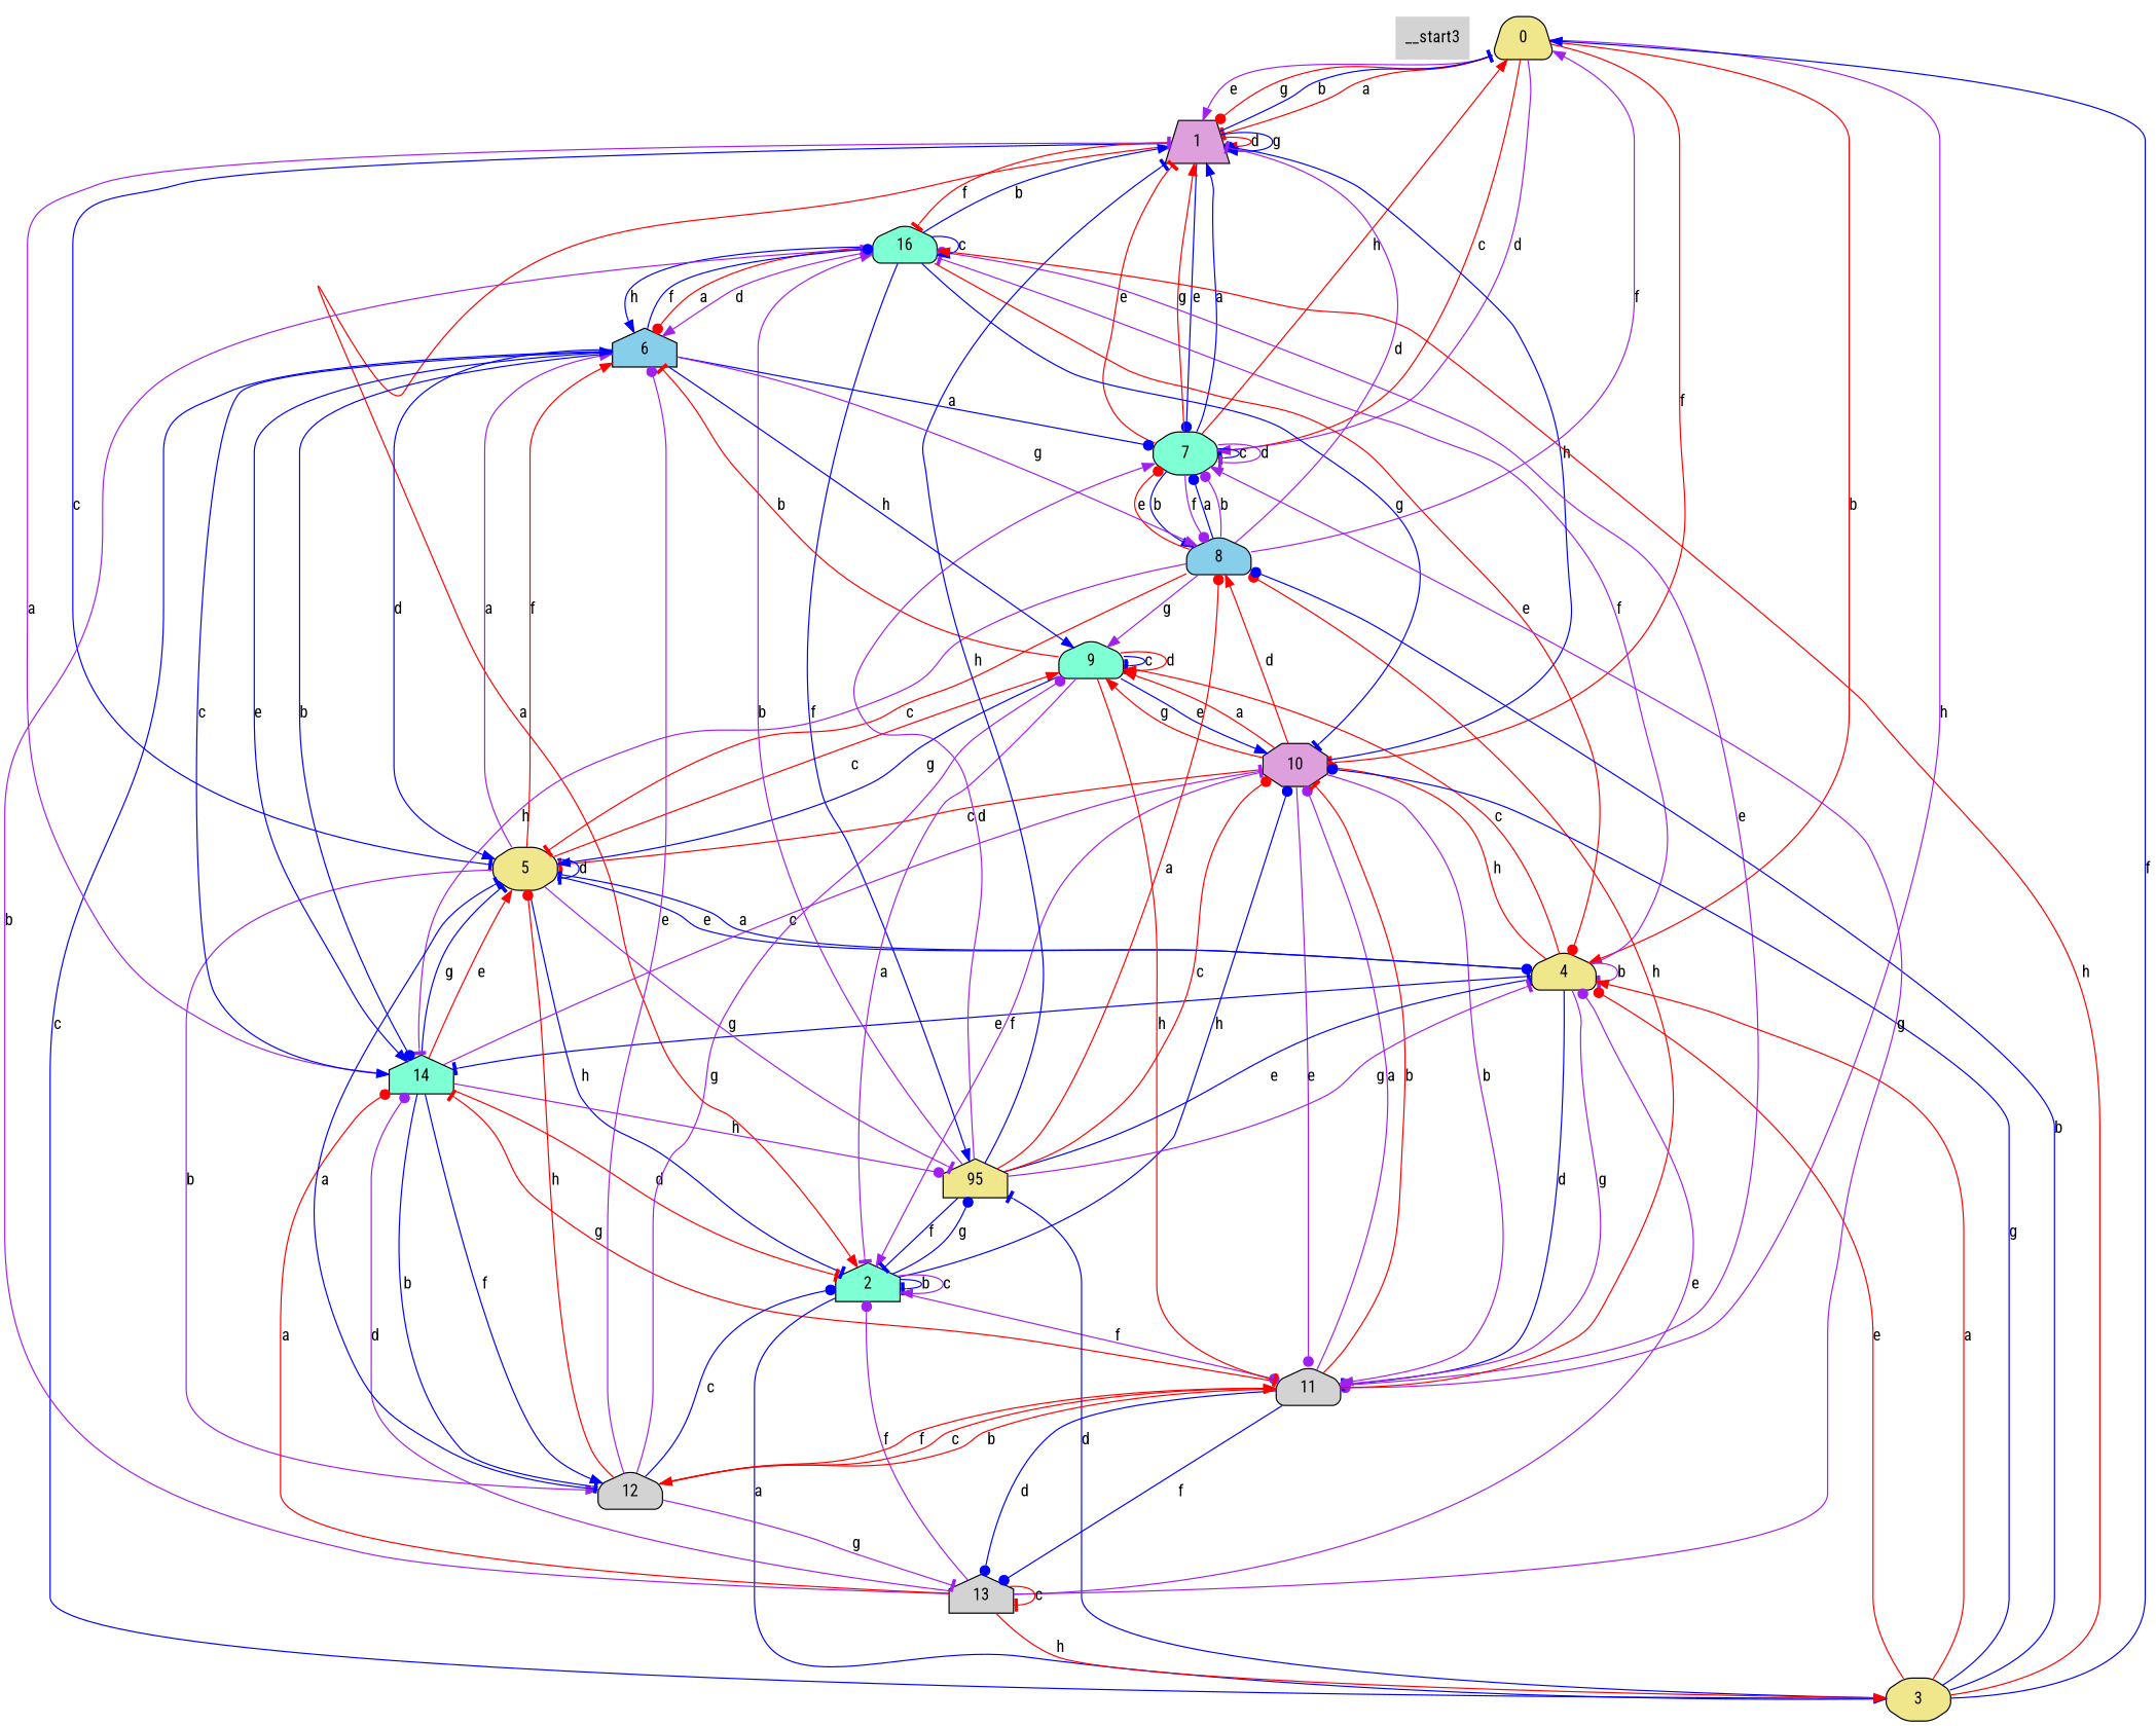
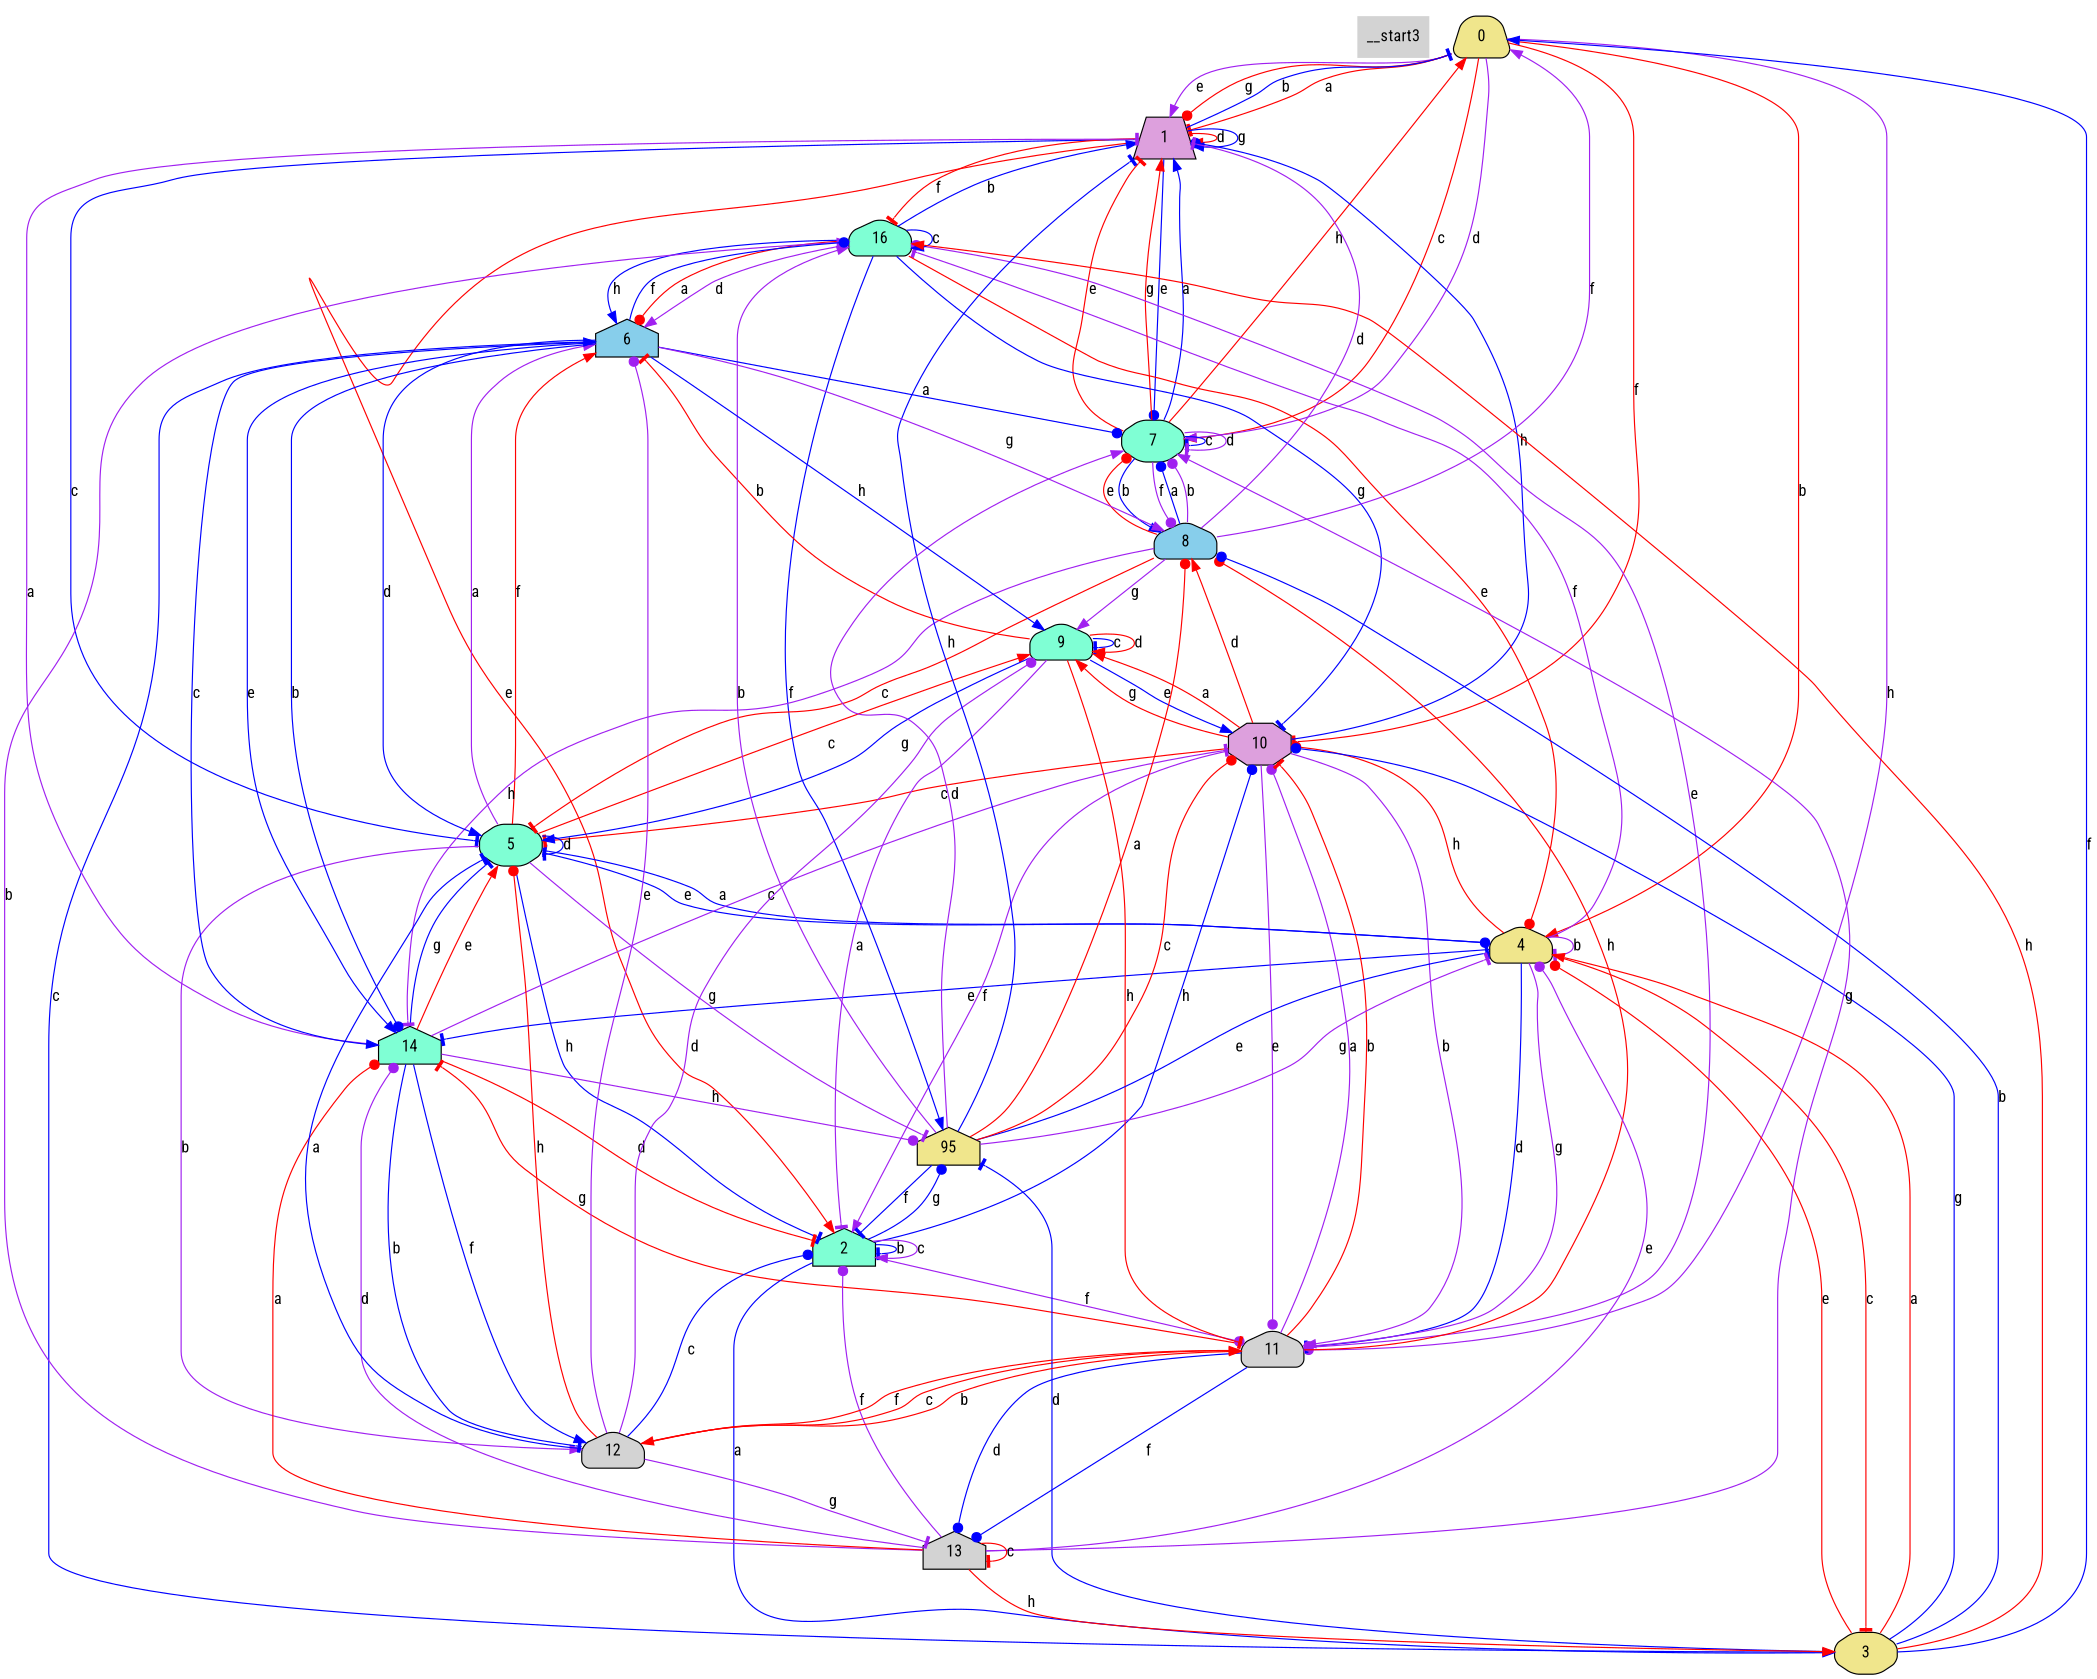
  digraph {
    fontname="Roboto Condensed"
    rankdir=TB
    node [fillcolor=khaki fontname="Roboto Condensed" shape=house style="rounded,filled" color=black]
    edge [arrowhead=normal color=blue fontname="Roboto Condensed"]
    n1 [fillcolor=lightgrey label=__start3 shape=none style=filled color=""]
    n2 [label=0 shape=trapezium]
    n3 [fillcolor=plum label=1 shape=trapezium style=filled]
    n4 [label=4]
    n5 [fillcolor=aquamarine label=7 shape=octagon]
    n6 [fillcolor=plum label=10 shape=octagon style=filled]
    n7 [fillcolor=lightgrey label=11]
    n8 [fillcolor=aquamarine label=2 style=filled]
-   n9 [label=5 shape=octagon]
+   n9 [fillcolor=aquamarine label=5 shape=octagon]
    n10 [fillcolor=aquamarine label=16]
    n11 [label=3 shape=octagon]
    n12 [fillcolor=aquamarine label=14 style=filled]
    n13 [fillcolor=skyblue label=8]
    n14 [fillcolor=aquamarine label=9]
    n15 [fillcolor=lightgrey label=13 style=filled]
    n16 [fillcolor=lightgrey label=12]
    n17 [label=95 style=filled]
    n18 [fillcolor=skyblue label=6 style=filled]
    n2 -> n3 [arrowhead=tee color=red label=a]
    n2 -> n3 [color=purple label=e]
    n2 -> n3 [arrowhead=dot color=red label=g]
    n2 -> n4 [color=red label=b]
    n2 -> n5 [color=red label=c]
    n2 -> n5 [color=purple label=d]
    n2 -> n6 [arrowhead=tee color=red label=f]
    n2 -> n7 [arrowhead=dot color=purple label=h]
    n3 -> n2 [arrowhead=tee label=b]
    n3 -> n3 [color=red label=d]
    n3 -> n3 [label=g]
    n3 -> n5 [arrowhead=dot label=e]
-   n3 -> n8 [color=red label=a]
+   n3 -> n8 [color=red label=e]
    n3 -> n9 [arrowhead=tee label=c]
    n3 -> n10 [arrowhead=tee color=red label=f]
    n4 -> n4 [arrowhead=tee color=purple label=b]
    n4 -> n6 [arrowhead=dot color=red label=h]
    n4 -> n7 [arrowhead=tee label=d]
    n4 -> n7 [arrowhead=dot color=purple label=g]
    n4 -> n9 [arrowhead=tee label=a]
    n4 -> n10 [arrowhead=tee color=purple label=f]
-   n4 -> n14 [arrowhead=tee color=red label=c]
+   n4 -> n11 [arrowhead=tee color=red label=c]
    n4 -> n12 [arrowhead=tee label=e]
    n5 -> n2 [color=red label=h]
    n5 -> n3 [label=a]
    n5 -> n3 [arrowhead=tee color=red label=e]
    n5 -> n3 [color=red label=g]
    n5 -> n5 [arrowhead=tee label=c]
    n5 -> n5 [arrowhead=tee color=purple label=d]
    n5 -> n13 [label=b]
    n5 -> n13 [arrowhead=dot color=purple label=f]
    n6 -> n3 [arrowhead=dot label=h]
    n6 -> n7 [color=purple label=b]
    n6 -> n7 [arrowhead=dot color=purple label=e]
    n6 -> n8 [color=purple label=f]
    n6 -> n9 [arrowhead=tee color=red label=c]
    n6 -> n13 [color=red label=d]
    n6 -> n14 [color=red label=a]
    n6 -> n14 [color=red label=g]
    n7 -> n6 [arrowhead=dot color=purple label=a]
    n7 -> n6 [arrowhead=tee color=red label=b]
    n7 -> n10 [arrowhead=dot color=purple label=e]
    n7 -> n12 [arrowhead=tee color=red label=g]
    n7 -> n13 [arrowhead=dot color=red label=h]
    n7 -> n15 [arrowhead=dot label=d]
    n7 -> n15 [arrowhead=dot label=f]
    n7 -> n16 [color=red label=c]
    n8 -> n6 [arrowhead=dot label=h]
    n8 -> n7 [arrowhead=dot color=purple label=f]
    n8 -> n8 [arrowhead=tee label=b]
    n8 -> n8 [color=purple label=c]
    n8 -> n11 [label=a]
    n8 -> n17 [arrowhead=dot label=g]
    n9 -> n4 [arrowhead=dot label=e]
    n9 -> n8 [arrowhead=tee label=h]
    n9 -> n9 [arrowhead=tee label=d]
    n9 -> n14 [color=red label=c]
    n9 -> n16 [color=purple label=b]
    n9 -> n17 [arrowhead=tee color=purple label=g]
    n9 -> n18 [color=purple label=a]
    n9 -> n18 [color=red label=f]
    n10 -> n3 [label=b]
    n10 -> n4 [arrowhead=dot color=red label=e]
    n10 -> n6 [arrowhead=tee label=g]
    n10 -> n10 [label=c]
    n10 -> n17 [label=f]
    n10 -> n18 [arrowhead=dot color=red label=a]
    n10 -> n18 [color=purple label=d]
    n10 -> n18 [label=h]
    n11 -> n2 [label=f]
    n11 -> n4 [color=red label=a]
    n11 -> n4 [arrowhead=dot color=red label=e]
    n11 -> n6 [arrowhead=dot label=g]
    n11 -> n10 [color=red label=h]
    n11 -> n13 [arrowhead=dot label=b]
    n11 -> n17 [arrowhead=tee label=d]
    n11 -> n18 [label=c]
    n12 -> n3 [arrowhead=tee color=purple label=a]
    n12 -> n6 [arrowhead=tee color=purple label=c]
    n12 -> n8 [arrowhead=tee color=red label=d]
    n12 -> n9 [color=red label=e]
    n12 -> n9 [arrowhead=tee label=g]
    n12 -> n16 [arrowhead=tee label=b]
    n12 -> n16 [label=f]
    n12 -> n17 [arrowhead=dot color=purple label=h]
    n13 -> n2 [color=purple label=f]
    n13 -> n3 [arrowhead=tee color=purple label=d]
    n13 -> n5 [arrowhead=dot label=a]
    n13 -> n5 [arrowhead=dot color=purple label=b]
    n13 -> n5 [arrowhead=dot color=red label=e]
    n13 -> n9 [arrowhead=tee color=red label=c]
    n13 -> n12 [arrowhead=tee color=purple label=h]
    n13 -> n14 [color=purple label=g]
    n14 -> n6 [label=e]
    n14 -> n7 [arrowhead=tee color=red label=h]
    n14 -> n8 [arrowhead=tee color=purple label=a]
    n14 -> n9 [label=g]
    n14 -> n14 [arrowhead=tee label=c]
    n14 -> n14 [color=red label=d]
    n14 -> n18 [arrowhead=tee color=red label=b]
    n15 -> n4 [arrowhead=dot color=purple label=e]
    n15 -> n5 [color=purple label=g]
    n15 -> n8 [arrowhead=dot color=purple label=f]
    n15 -> n10 [color=purple label=b]
    n15 -> n11 [color=red label=h]
    n15 -> n12 [arrowhead=dot color=red label=a]
    n15 -> n12 [arrowhead=dot color=purple label=d]
    n15 -> n15 [arrowhead=tee color=red label=c]
    n16 -> n7 [color=red label=b]
    n16 -> n7 [color=red label=f]
    n16 -> n8 [arrowhead=dot label=c]
    n16 -> n9 [arrowhead=tee label=a]
    n16 -> n9 [arrowhead=dot color=red label=h]
-   n16 -> n14 [arrowhead=dot color=purple label=g]
+   n16 -> n14 [arrowhead=dot color=purple label=d]
    n16 -> n15 [arrowhead=tee color=purple label=g]
    n16 -> n18 [arrowhead=dot color=purple label=e]
    n17 -> n3 [arrowhead=tee label=h]
    n17 -> n4 [arrowhead=tee label=e]
    n17 -> n4 [arrowhead=tee color=purple label=g]
    n17 -> n5 [color=purple label=d]
    n17 -> n6 [arrowhead=dot color=red label=c]
    n17 -> n8 [arrowhead=tee label=f]
    n17 -> n10 [color=purple label=b]
    n17 -> n13 [arrowhead=dot color=red label=a]
    n18 -> n5 [arrowhead=dot label=a]
    n18 -> n9 [label=d]
    n18 -> n10 [arrowhead=dot label=f]
    n18 -> n12 [arrowhead=dot label=b]
    n18 -> n12 [label=c]
    n18 -> n12 [label=e]
    n18 -> n13 [color=purple label=g]
    n18 -> n14 [label=h]
  }
